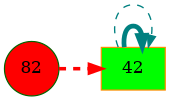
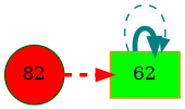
  digraph {
    rankdir=LR
    node [style=filled]
    edge [color=teal style=dashed]
    n1 [fillcolor="#fe0000" label=82 shape=circle color=darkgreen]
-   n2 [fillcolor="#00fe00" label=42 shape=box color=darkorange]
+   n2 [fillcolor="#00fe00" label=62 shape=box color=darkorange]
    n1 -> n2 [color=red penwidth=3.00]
    n2 -> n2 [penwidth=4.00 style=solid]
    n2 -> n2 [penwidth=1.14]
  }
